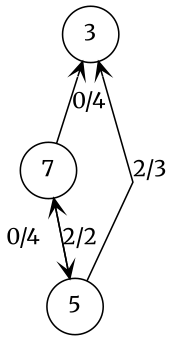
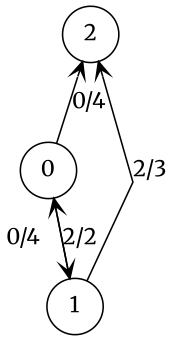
  digraph {
    fontname=Merriweather
    rankdir=BT
    splines=false
    node [fontname=Merriweather shape=circle]
    edge [arrowhead=vee fontname=Merriweather]
-   1 [label=5]
-   0 [label=7]
-   2 [label=3]
+   1
+   0
+   2
    1 -> 0 [label="0/4"]
    1 -> 2 [label="2/3"]
    0 -> 1 [label="2/2"]
    0 -> 2 [label="0/4"]
  }
